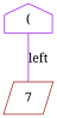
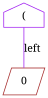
  graph {
    fontname="Noto Serif"
    node [fontname="Noto Serif"]
    n1 [label="(" color=purple shape=house]
-   n2 [label=7 color=brown shape=parallelogram]
+   n2 [label=0 color=brown shape=parallelogram]
    n1 -- n2 [label=left color=purple fontname="Noto Serif"]
  }
